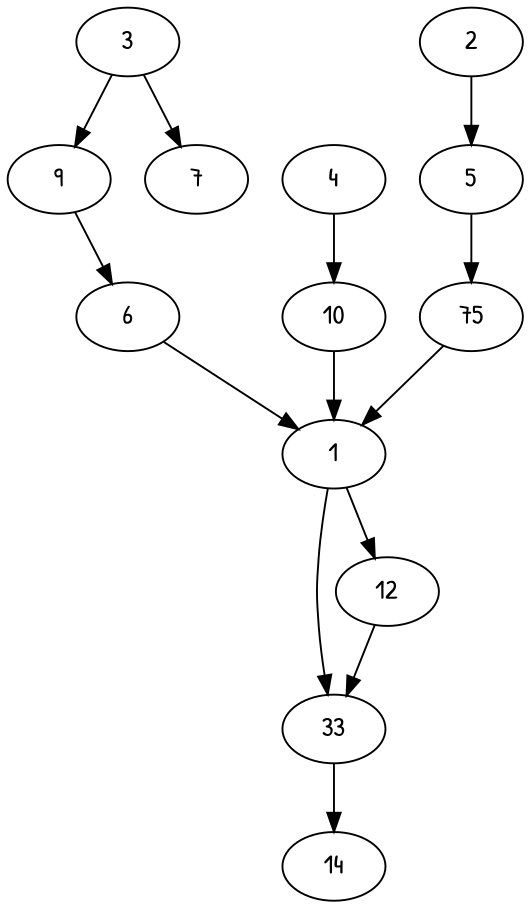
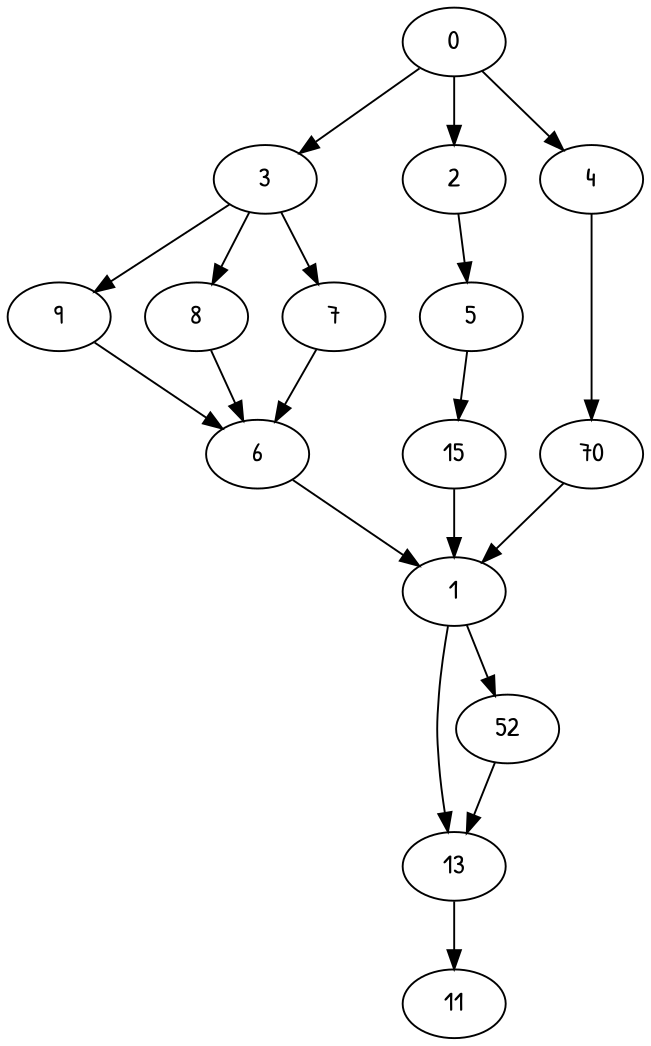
  digraph {
    "Duplicate states"=0
    GraphType=S_P
    "Max states in OPEN"=0
    Modes="120000ms; topo-ordered tasks, ; Pruning: task equivalence, fixed order ready list, ; F-value: ; Optimisation: best schedule length (SL) optimisation on equal, "
    NumberOfTasks=16
    "Pruned using list schedule length"=367500
    "States removed from OPEN"=0
    TargetSystem="Homogeneous-4"
    "Time to schedule (ms)"=1011
    "Total idle time"=65
    "Total schedule length"=82
    "Total sequential time"=138
    "Total states created"=608889
    fontname="Patrick Hand"
    node ["Finish time"=26 Processor=2 Weight=3 fontname="Patrick Hand"]
    edge [Weight=7 fontname="Patrick Hand"]
+   0 ["Finish time"=3 Processor=0 "Start time"=0]
    3 ["Finish time"=10 Processor=0 "Start time"=3 Weight=7]
    2 ["Finish time"=9 Processor=1 "Start time"=5 Weight=4]
    4 [Processor=3 "Start time"=22 Weight=4]
    9 ["Start time"=12 Weight=14]
+   8 ["Finish time"=23 Processor=0 "Start time"=10 Weight=13]
    7 ["Finish time"=22 Processor=3 "Start time"=19]
    5 ["Finish time"=20 Processor=1 "Start time"=9 Weight=11]
-   10 ["Finish time"=32 Processor=3 "Start time"=26 Weight=6]
+   10 ["Finish time"=32 Processor=3 "Start time"=26 Weight=6 label=70]
    6 ["Finish time"=41 "Start time"=28 Weight=13]
-   15 ["Finish time"=29 Processor=1 "Start time"=20 Weight=9 label=75]
+   15 ["Finish time"=29 Processor=1 "Start time"=20 Weight=9]
    1 ["Finish time"=55 "Start time"=41 Weight=14]
-   13 ["Finish time"=69 Processor=3 "Start time"=59 Weight=10 label=33]
-   12 ["Finish time"=73 "Start time"=66 Weight=7]
-   11 ["Finish time"=82 "Start time"=73 Weight=9 label=14]
+   13 ["Finish time"=69 Processor=3 "Start time"=59 Weight=10]
+   12 ["Finish time"=73 "Start time"=66 Weight=7 label=52]
+   11 ["Finish time"=82 "Start time"=73 Weight=9]
+   0 -> 3
+   0 -> 2 [Weight=2]
+   0 -> 4 [Weight=10]
    3 -> 9 [Weight=2]
+   3 -> 8 [Weight=9]
    3 -> 7 [Weight=9]
    2 -> 5 [Weight=8]
    4 -> 10 [Weight=10]
    9 -> 6 [Weight=8]
+   8 -> 6 [Weight=5]
+   7 -> 6 [Weight=2]
    5 -> 15
    10 -> 1
    6 -> 1
    15 -> 1 [Weight=9]
    1 -> 13 [Weight=4]
    1 -> 12 [Weight=10]
    13 -> 11 [Weight=4]
    12 -> 13 [Weight=4]
  }
